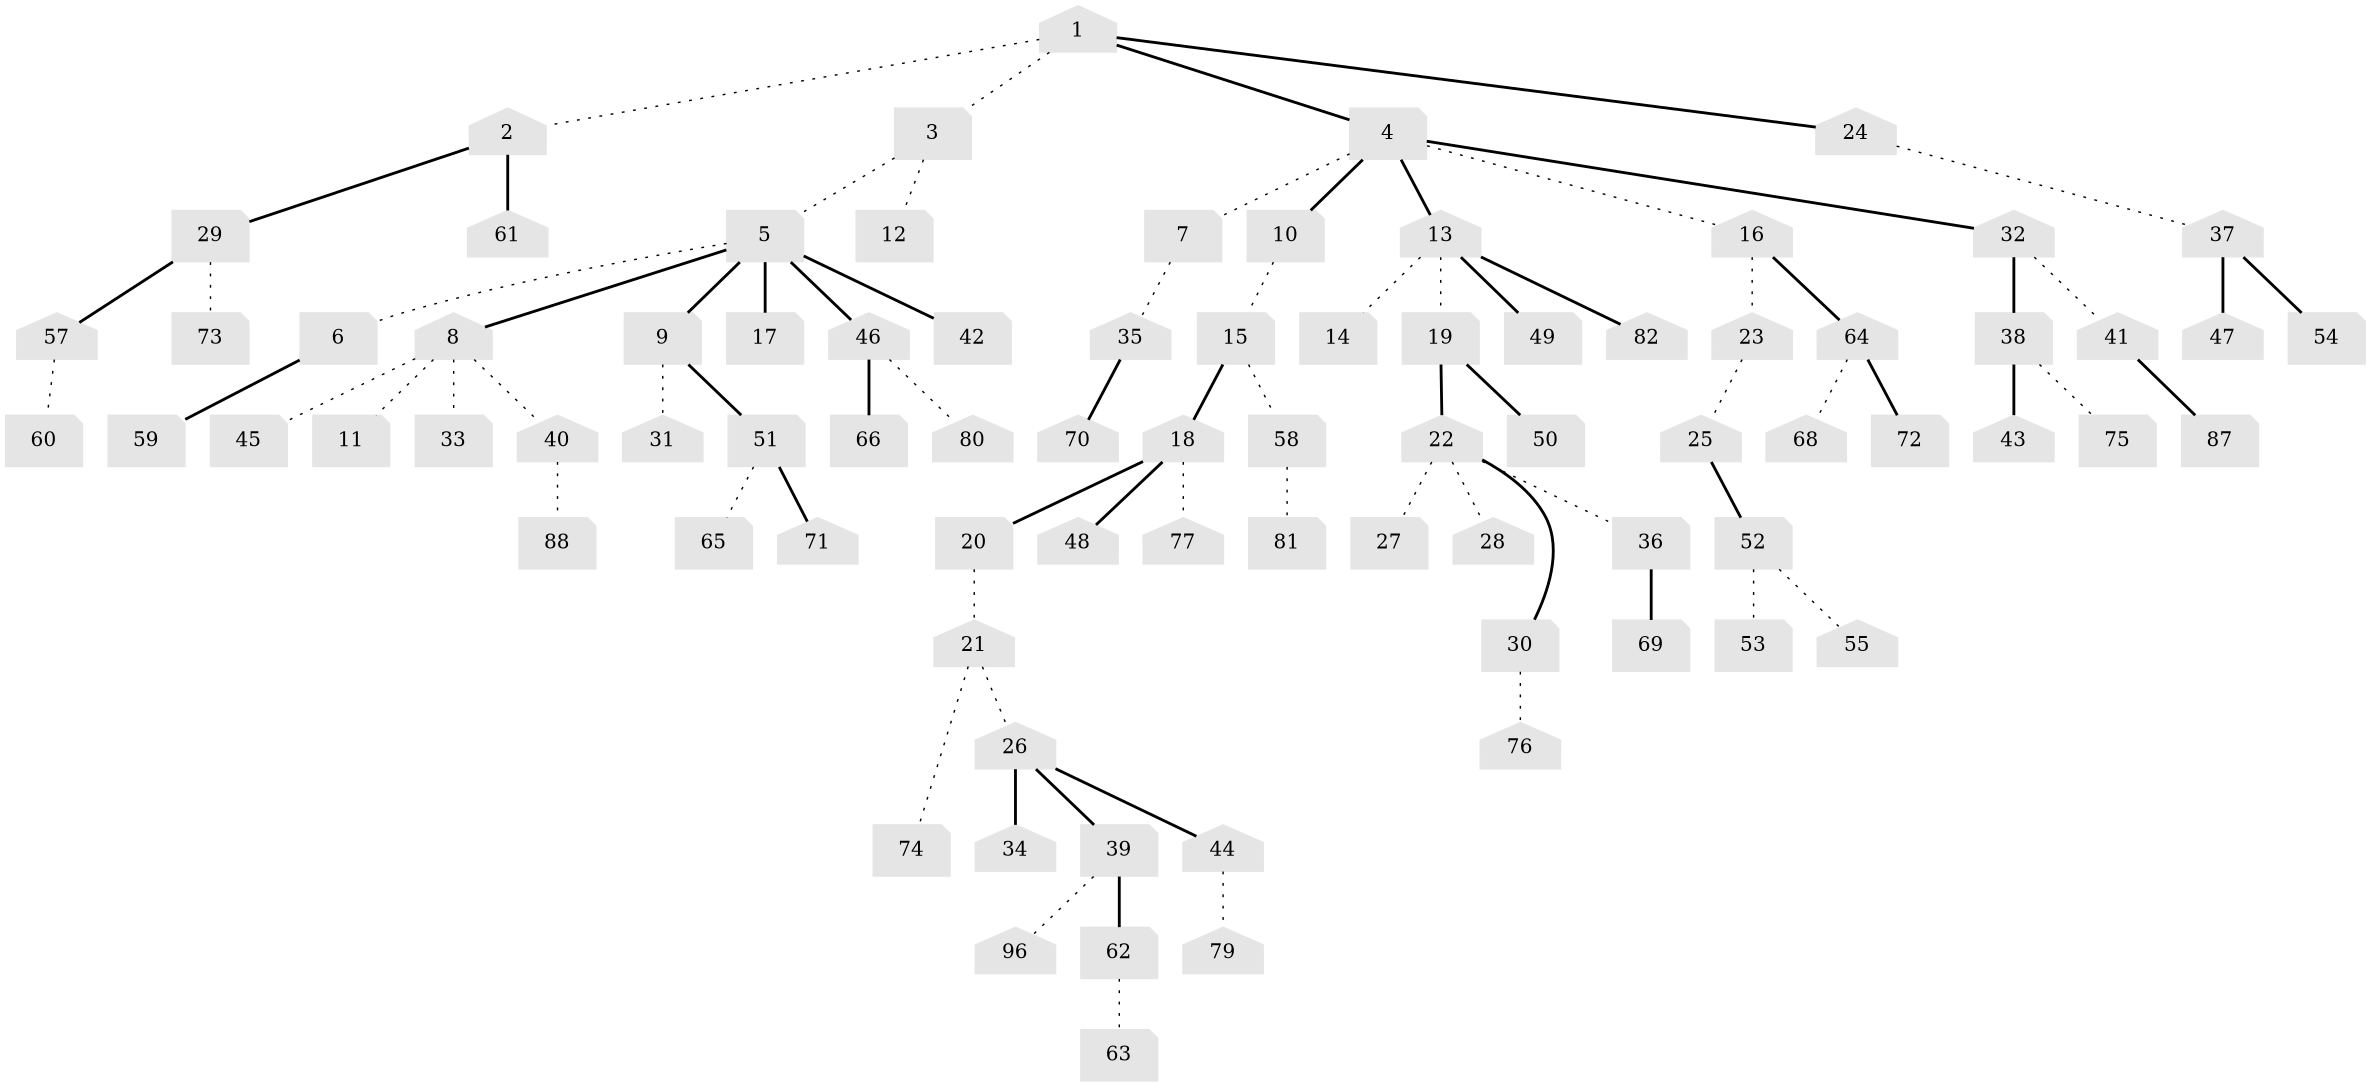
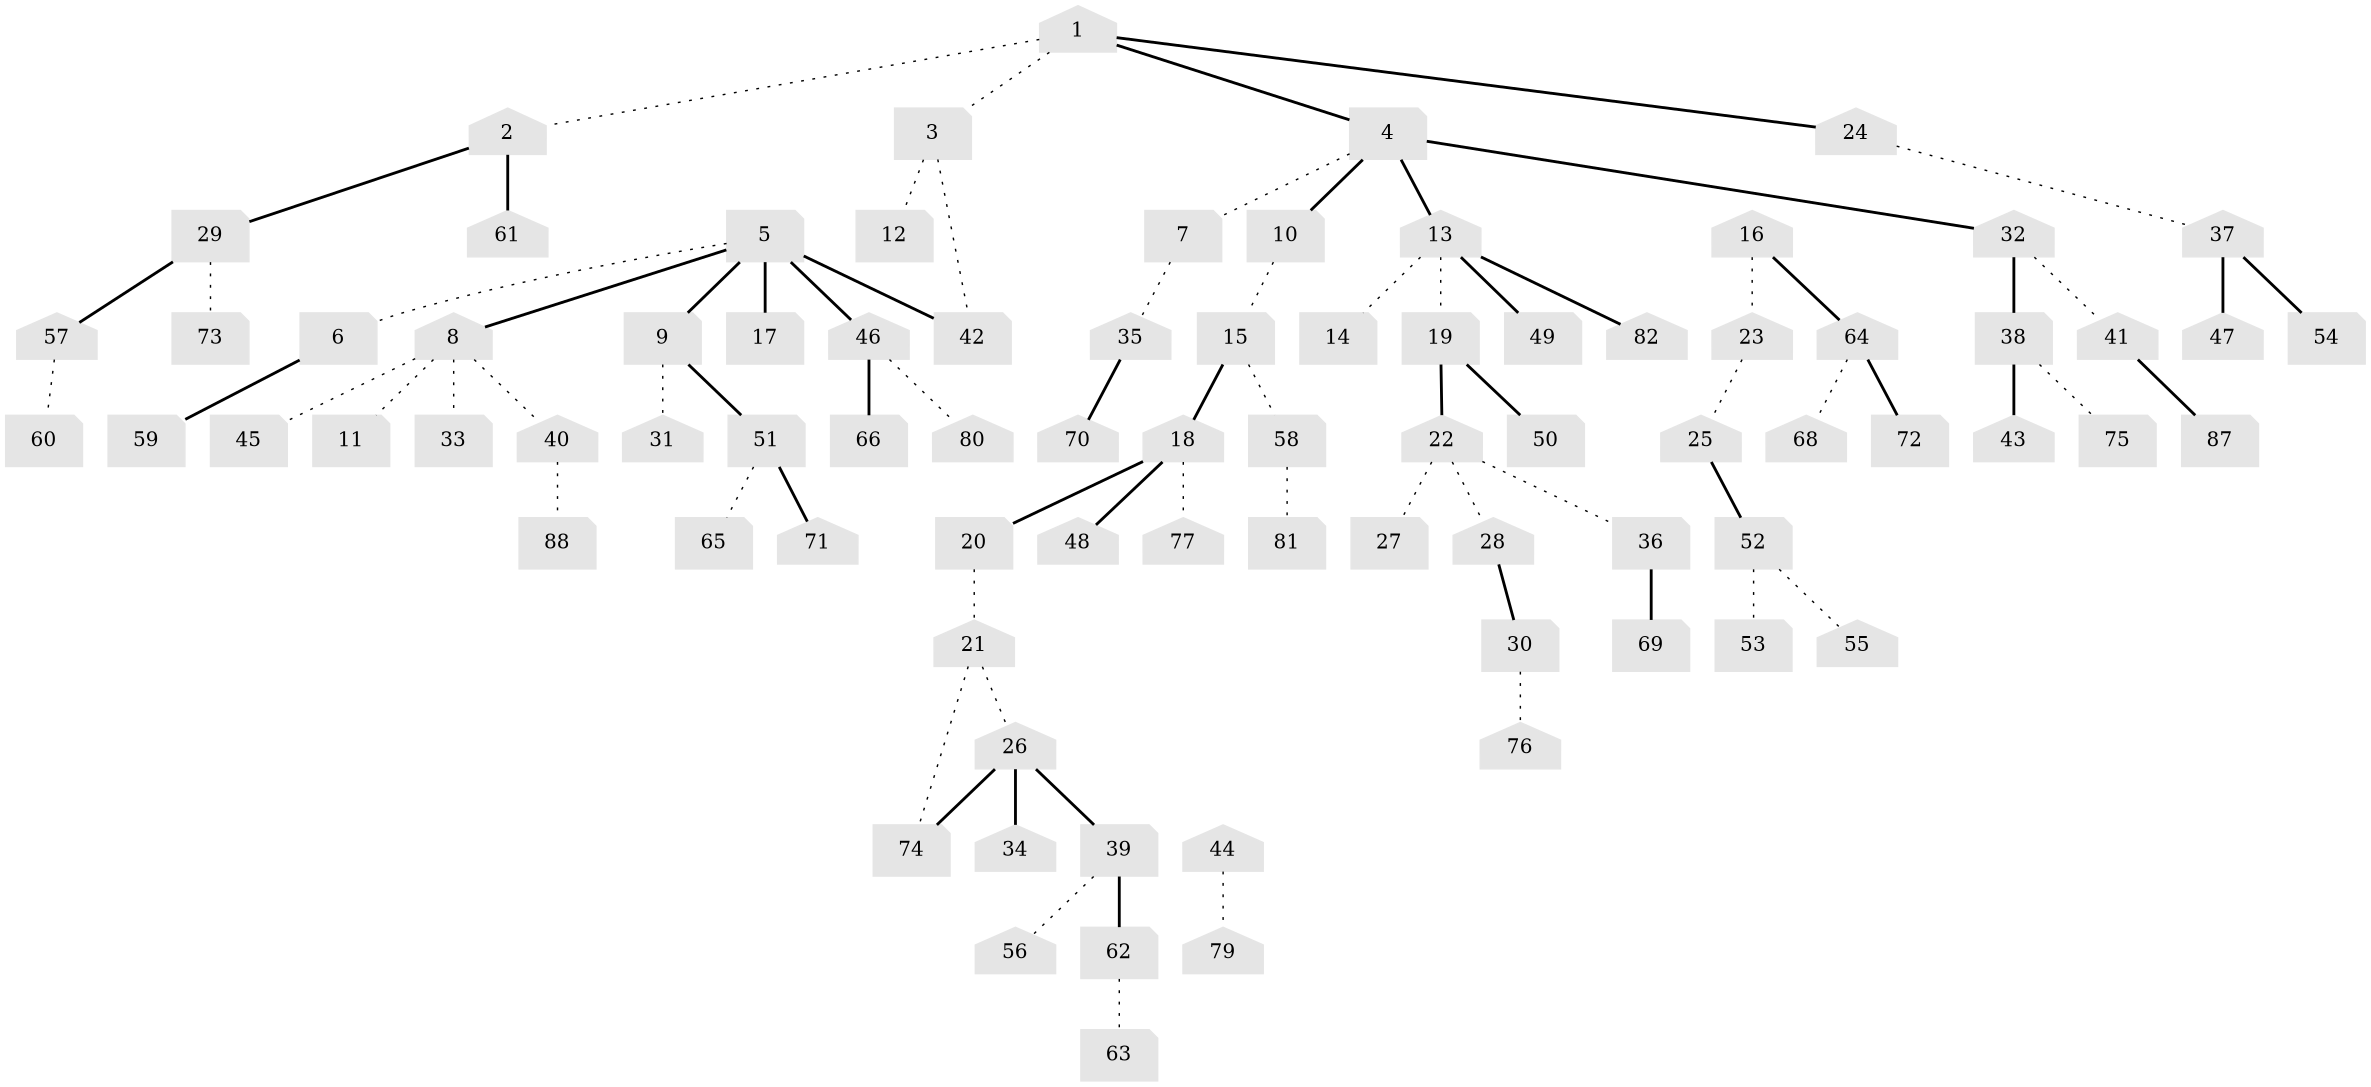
  graph {
    node [color=gray90 shape=note style=filled]
    edge [style=dotted]
    1 [shape=house]
    2 [shape=house]
    3
    4
    24 [shape=house]
    29
    61 [shape=house]
    5
    12
    7
    10
    13 [shape=house]
    16 [shape=house]
    32 [shape=house]
    37 [shape=house]
    57 [shape=house]
    73
    6
    8 [shape=house]
    9
    17
    42
    46 [shape=house]
    35 [shape=house]
    15
    14
    19
    49
    82 [shape=house]
    23 [shape=house]
    64 [shape=house]
    38
    41 [shape=house]
    59
    45
    11
    33
    40 [shape=house]
    31 [shape=house]
    51
    66
    80 [shape=house]
    70 [shape=house]
    n44 [label=88]
    65
    71 [shape=house]
    18 [shape=house]
    58
    22 [shape=house]
    50
    20
    48 [shape=house]
    77 [shape=house]
    81
    25 [shape=house]
    68 [shape=house]
    72
    21 [shape=house]
    27
    28 [shape=house]
    30
    36
    26 [shape=house]
    74
    34 [shape=house]
    39
    44 [shape=house]
    76 [shape=house]
    69
    52
    47 [shape=house]
    54
    53
    55 [shape=house]
-   56 [shape=house label=96]
+   56 [shape=house]
    62
    79 [shape=house]
    60
    43 [shape=house]
    75
    n81 [label=87]
    63
    1 -- 2
    1 -- 3
    1 -- 4 [style=bold]
    1 -- 24 [style=bold]
    2 -- 29 [style=bold]
    2 -- 61 [style=bold]
-   3 -- 5
+   3 -- 42
    3 -- 12
    4 -- 7
    4 -- 10 [style=bold]
    4 -- 13 [style=bold]
-   4 -- 16
    4 -- 32 [style=bold]
    24 -- 37
    29 -- 57 [style=bold]
    29 -- 73
    5 -- 6
    5 -- 8 [style=bold]
    5 -- 9 [style=bold]
    5 -- 17 [style=bold]
    5 -- 42 [style=bold]
    5 -- 46 [style=bold]
    7 -- 35
    10 -- 15
    13 -- 14
    13 -- 19
    13 -- 49 [style=bold]
    13 -- 82 [style=bold]
    16 -- 23
    16 -- 64 [style=bold]
    32 -- 38 [style=bold]
    32 -- 41
    37 -- 47 [style=bold]
    37 -- 54 [style=bold]
    57 -- 60
    6 -- 59 [style=bold]
    8 -- 45
    8 -- 11
    8 -- 33
    8 -- 40
    9 -- 31
    9 -- 51 [style=bold]
    46 -- 66 [style=bold]
    46 -- 80
    35 -- 70 [style=bold]
    15 -- 18 [style=bold]
    15 -- 58
    19 -- 22 [style=bold]
    19 -- 50 [style=bold]
    23 -- 25
    64 -- 68
    64 -- 72 [style=bold]
    38 -- 43 [style=bold]
    38 -- 75
    41 -- n81 [style=bold]
    40 -- n44
    51 -- 65
    51 -- 71 [style=bold]
    18 -- 20 [style=bold]
    18 -- 48 [style=bold]
    18 -- 77
    58 -- 81
    22 -- 27
    22 -- 28
-   22 -- 30 [style=bold]
+   28 -- 30 [style=bold]
    22 -- 36
    20 -- 21
    25 -- 52 [style=bold]
    21 -- 26
    21 -- 74
    30 -- 76
    36 -- 69 [style=bold]
    26 -- 34 [style=bold]
    26 -- 39 [style=bold]
-   26 -- 44 [style=bold]
+   26 -- 74 [style=bold]
    39 -- 56
    39 -- 62 [style=bold]
    44 -- 79
    52 -- 53
    52 -- 55
    62 -- 63
  }
